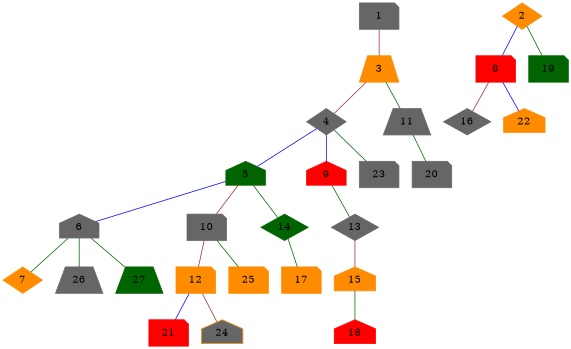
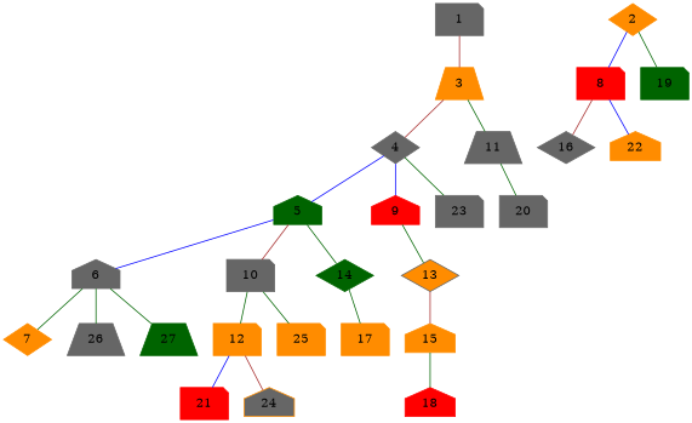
  graph {
    node [color=gray40 shape=note style=filled]
    edge [color=darkgreen weight=1.0]
    3 [color=darkorange shape=trapezium]
    1
    2 [color=darkorange shape=diamond]
    8 [color=red]
    19 [color=darkgreen]
    4 [shape=diamond]
    11 [shape=trapezium]
    16 [shape=diamond]
    22 [color=darkorange shape=house]
    5 [color=darkgreen shape=house]
    9 [color=red shape=house]
    23
    20
    6 [shape=house]
    10
    14 [color=darkgreen shape=diamond]
-   13 [shape=diamond]
+   13 [shape=diamond fillcolor=darkorange]
    7 [color=darkorange shape=diamond]
    26 [shape=trapezium]
    27 [color=darkgreen shape=trapezium]
    12 [color=darkorange]
    25 [color=darkorange]
    17 [color=darkorange]
    15 [color=darkorange shape=house]
    21 [color=red]
    24 [color=darkorange fillcolor=gray40 shape=house]
    18 [color=red shape=house]
    3 -- 4 [color=brown]
    3 -- 11
    1 -- 3 [color=brown weight=2.0]
    2 -- 8 [color=blue]
    2 -- 19
    8 -- 16 [color=brown]
    8 -- 22 [color=blue]
    4 -- 5 [color=blue]
    4 -- 9 [color=blue weight=3.0]
    4 -- 23
    11 -- 20
    5 -- 6 [color=blue]
    5 -- 10 [color=brown]
    5 -- 14
    9 -- 13
    6 -- 7 [weight=2.0]
    6 -- 26
    6 -- 27
-   10 -- 12 [color=brown weight=2.0]
+   10 -- 12 [weight=2.0]
    10 -- 25
    14 -- 17
    13 -- 15 [color=brown weight=2.0]
    12 -- 21 [color=blue]
    12 -- 24 [color=brown]
    15 -- 18
  }
